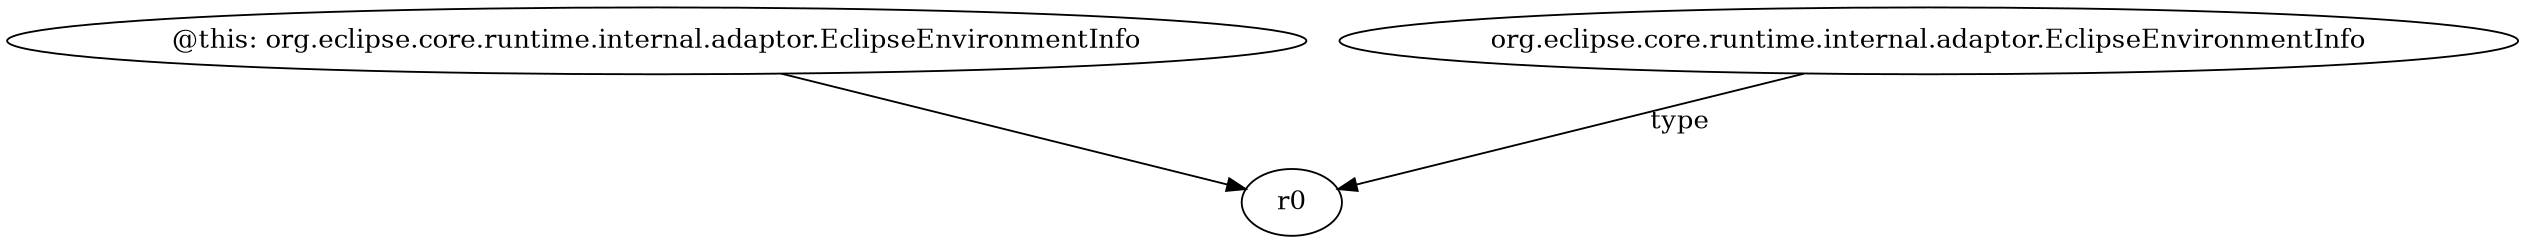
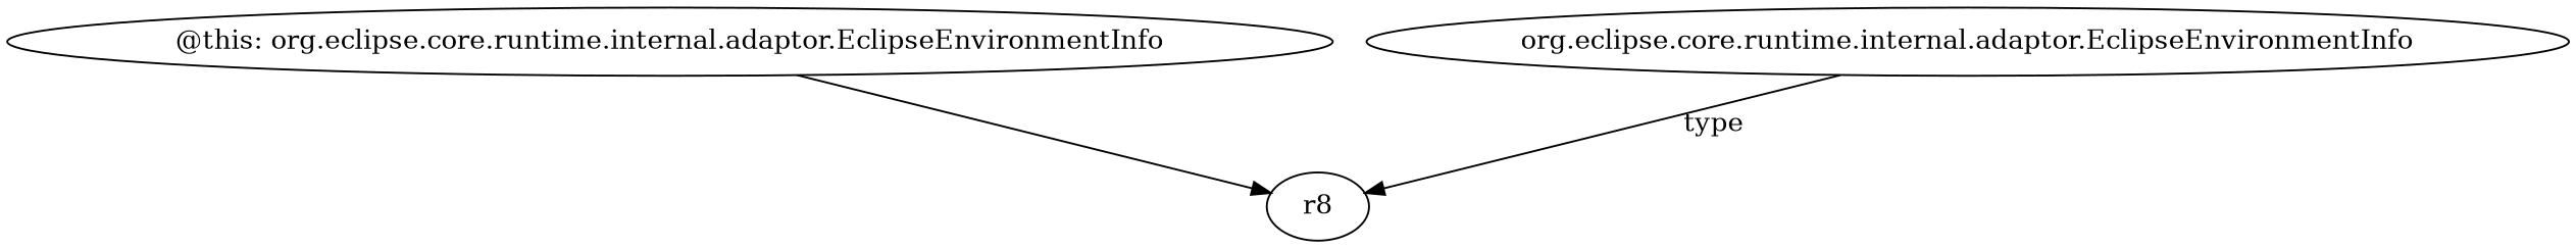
  digraph {
    fontname="DejaVu Serif"
    node [fontname="DejaVu Serif"]
    edge [fontname="DejaVu Serif"]
    n1 [label="@this: org.eclipse.core.runtime.internal.adaptor.EclipseEnvironmentInfo"]
-   n2 [label=r0]
+   n2 [label=r8]
    n3 [label="org.eclipse.core.runtime.internal.adaptor.EclipseEnvironmentInfo"]
    n1 -> n2
    n3 -> n2 [label=type]
  }
